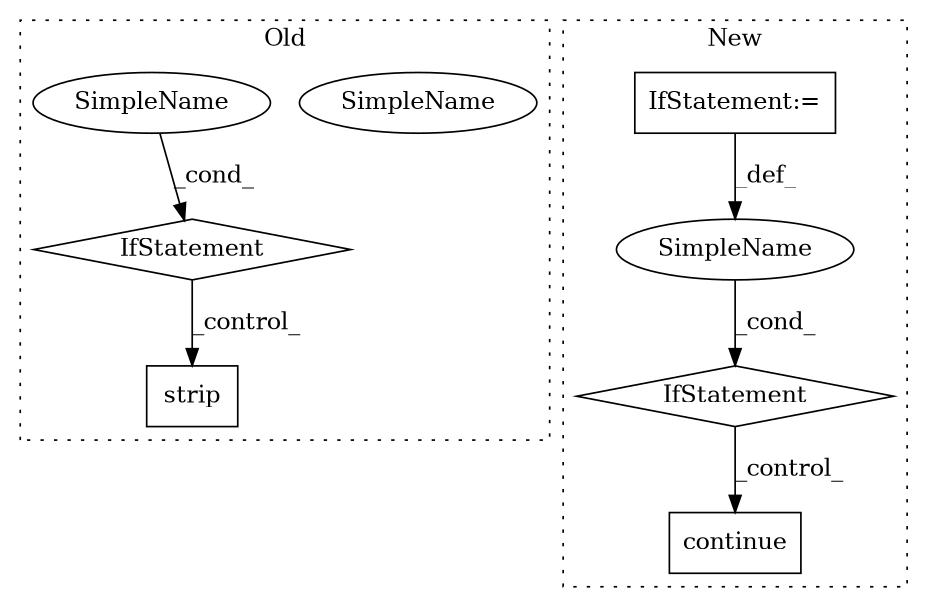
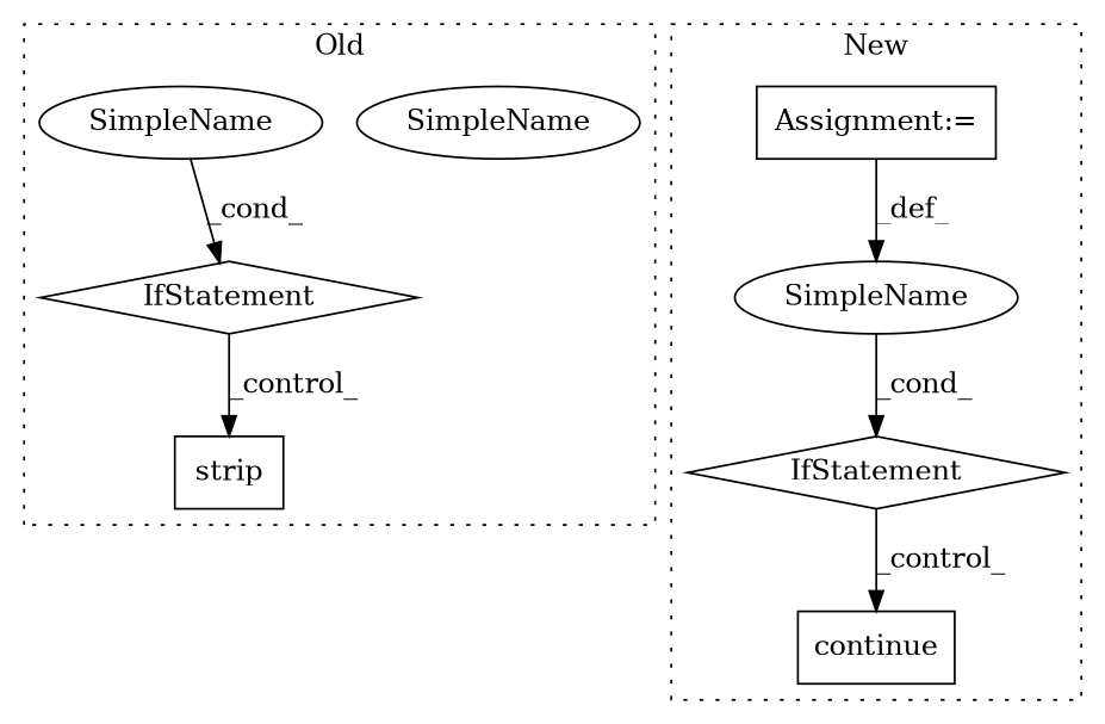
  digraph {
    node [a=42 l=5 s=2093 shape=box]
    n1 [a=32 l=7 label=strip s=1982]
    n2 [a=25 l=45 label=IfStatement s=2053 shape=diamond]
    n3 [label=SimpleName shape=ellipse]
    n4 [label=SimpleName shape=ellipse]
    n5 [a=18 l=9 label=continue s=2090]
    n6 [a=25 l="4,2" label=IfStatement s="2069,2078" shape=diamond]
    n7 [label=SimpleName shape=ellipse l="" s=""]
-   n8 [a=7 l=1 label="IfStatement:=" s=2048]
+   n8 [a=7 l=1 label="Assignment:=" s=2048]
    subgraph cluster_1 {
      label=Old
      style=dotted
      n1
      n2
      n3
      n4
    }
    subgraph cluster_2 {
      label=New
      style=dotted
      n5
      n6
      n7
      n8
    }
    n2 -> n1 [label=_control_]
    n4 -> n2 [label=_cond_]
    n6 -> n5 [label=_control_]
    n7 -> n6 [label=_cond_]
    n8 -> n7 [label=_def_]
  }
